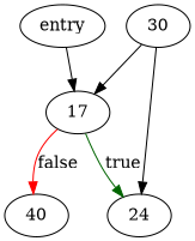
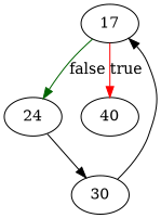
  digraph {
-   n1 [label=entry]
    17
    24
    40
    n5 [label=30]
-   n1 -> 17
-   17 -> 24 [color=darkgreen label=true]
-   17 -> 40 [color=red label=false]
-   n5 -> 24
+   17 -> 24 [color=darkgreen label=false]
+   17 -> 40 [color=red label=true]
+   24 -> n5
    n5 -> 17
  }
